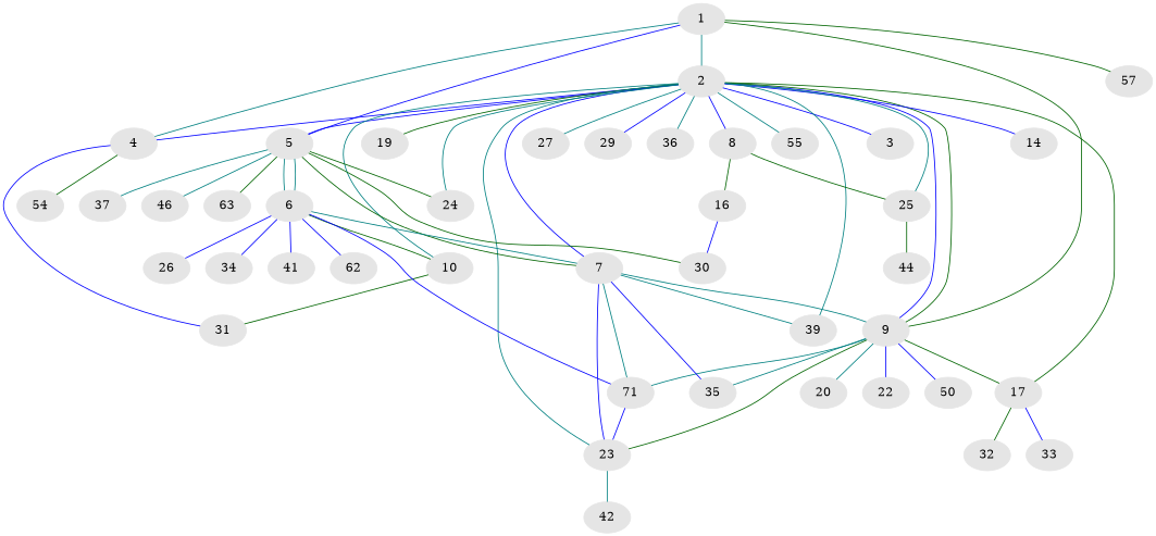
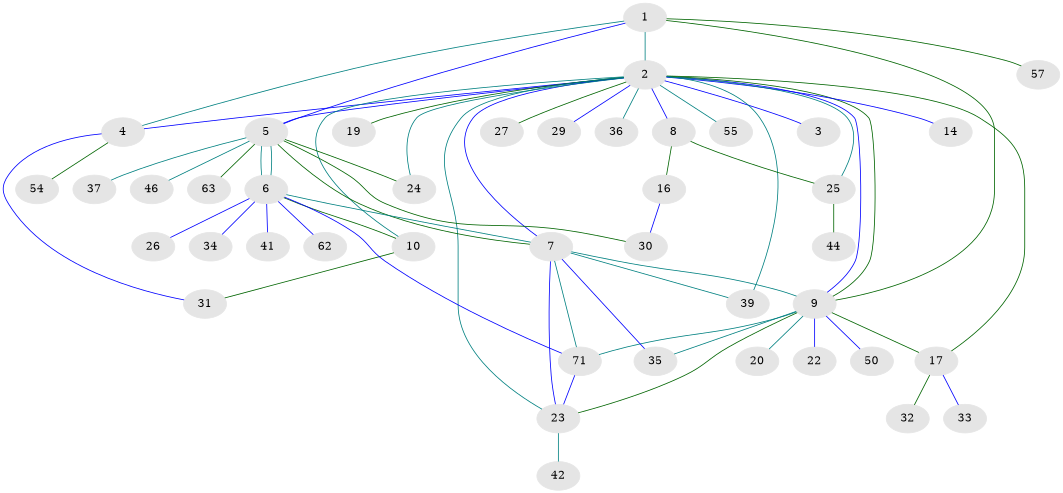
  graph {
    node [color=gray90 style=filled]
    edge [color=blue]
    1 [super="+38"]
    2 [super="+15"]
    4 [super="+21"]
    5 [super="+52"]
    9 [super="+53"]
    57
    3
    7 [super="+12"]
    8
    10 [super="+43"]
    14
    17 [super="+18"]
    19
    23 [super="+40"]
    24 [super="+47"]
    25 [super="+28"]
    27
    29
    36
    39
    55
    31 [super="+49"]
    54 [super="+60"]
    6 [super="+13"]
    30
    37
    46 [super="+48"]
    63
    n29 [label=71 super="+61"]
    35 [super="+45"]
    20
    22
    50
    16 [super="+59"]
    32
    33
    42
    44
    26
    34
    41 [super="+56"]
    62
    1 -- 2 [color=teal]
    1 -- 4 [color=teal]
    1 -- 5
    1 -- 9 [color=darkgreen]
    1 -- 57 [color=darkgreen]
    2 -- 4
    2 -- 5
    2 -- 9
    2 -- 9 [color=darkgreen]
    2 -- 3
    2 -- 7
    2 -- 8
    2 -- 10 [color=teal]
    2 -- 14
    2 -- 17 [color=darkgreen]
    2 -- 19 [color=darkgreen]
    2 -- 23 [color=teal]
    2 -- 24 [color=teal]
    2 -- 25 [color=teal]
-   2 -- 27 [color=teal]
+   2 -- 27 [color=darkgreen]
    2 -- 29
    2 -- 36 [color=teal]
    2 -- 39 [color=teal]
    2 -- 55 [color=teal weight=2]
    4 -- 31
    4 -- 54 [color=darkgreen]
    5 -- 7 [color=darkgreen]
    5 -- 24 [color=darkgreen]
    5 -- 6 [color=teal]
    5 -- 6 [color=teal]
    5 -- 30 [color=darkgreen]
    5 -- 37 [color=teal]
    5 -- 46 [color=teal]
    5 -- 63 [color=darkgreen]
    9 -- 17 [color=darkgreen]
    9 -- 23 [color=darkgreen]
    9 -- n29 [color=teal]
    9 -- 35 [color=teal]
    9 -- 20 [color=teal]
    9 -- 22
    9 -- 50
    7 -- 9 [color=teal]
    7 -- 23
    7 -- 39 [color=teal]
    7 -- n29 [color=teal]
    7 -- 35
    8 -- 25 [color=darkgreen]
    8 -- 16 [color=darkgreen]
    10 -- 31 [color=darkgreen]
    17 -- 32 [color=darkgreen]
    17 -- 33
    23 -- 42 [color=teal]
    25 -- 44 [color=darkgreen]
    6 -- 7 [color=teal]
    6 -- 10 [color=darkgreen]
    6 -- n29
    6 -- 26
    6 -- 34
    6 -- 41
    6 -- 62
    n29 -- 23
    16 -- 30
  }
